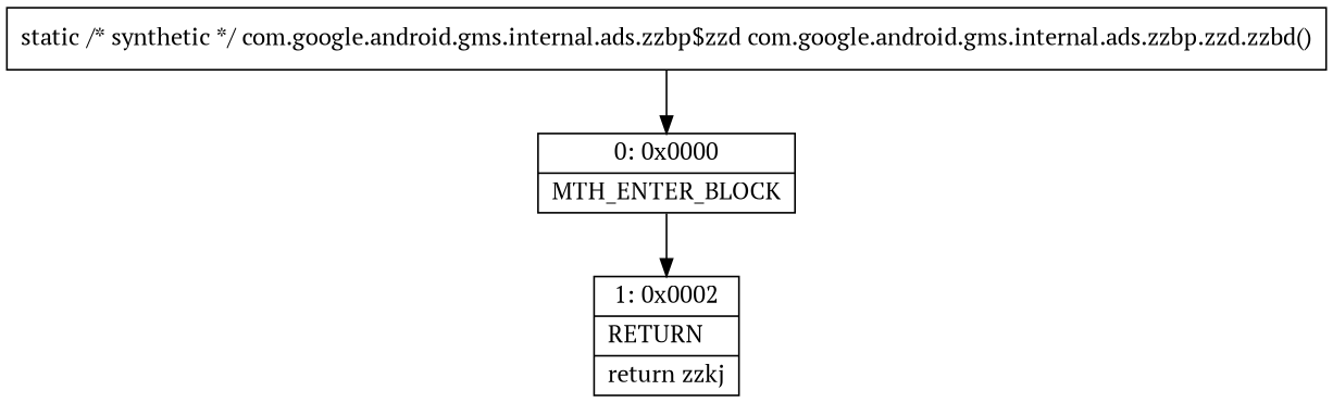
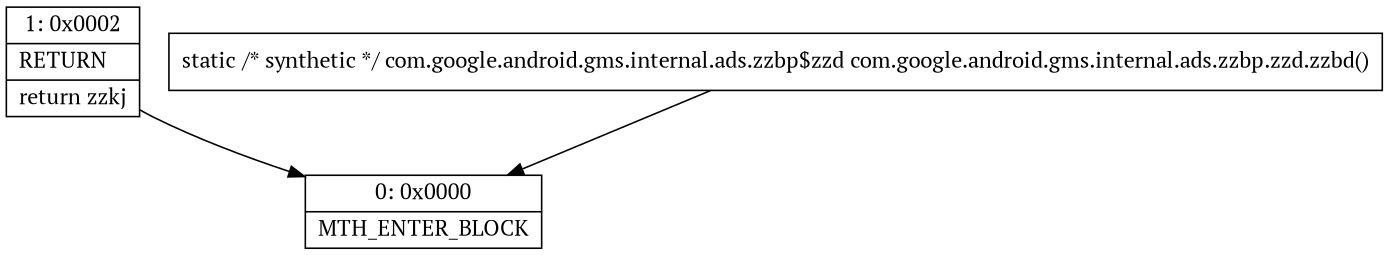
  digraph {
    fontname="PT Serif"
    node [shape=record fontname="PT Serif"]
    edge [style=solid fontname="PT Serif"]
    n1 [label="{0\:\ 0x0000|MTH_ENTER_BLOCK\l}"]
    n2 [label="{1\:\ 0x0002|RETURN\l|return zzkj\l}"]
    n3 [label="{static \/* synthetic *\/ com.google.android.gms.internal.ads.zzbp$zzd com.google.android.gms.internal.ads.zzbp.zzd.zzbd() }"]
-   n1 -> n2
+   n2 -> n1
    n3 -> n1
  }
